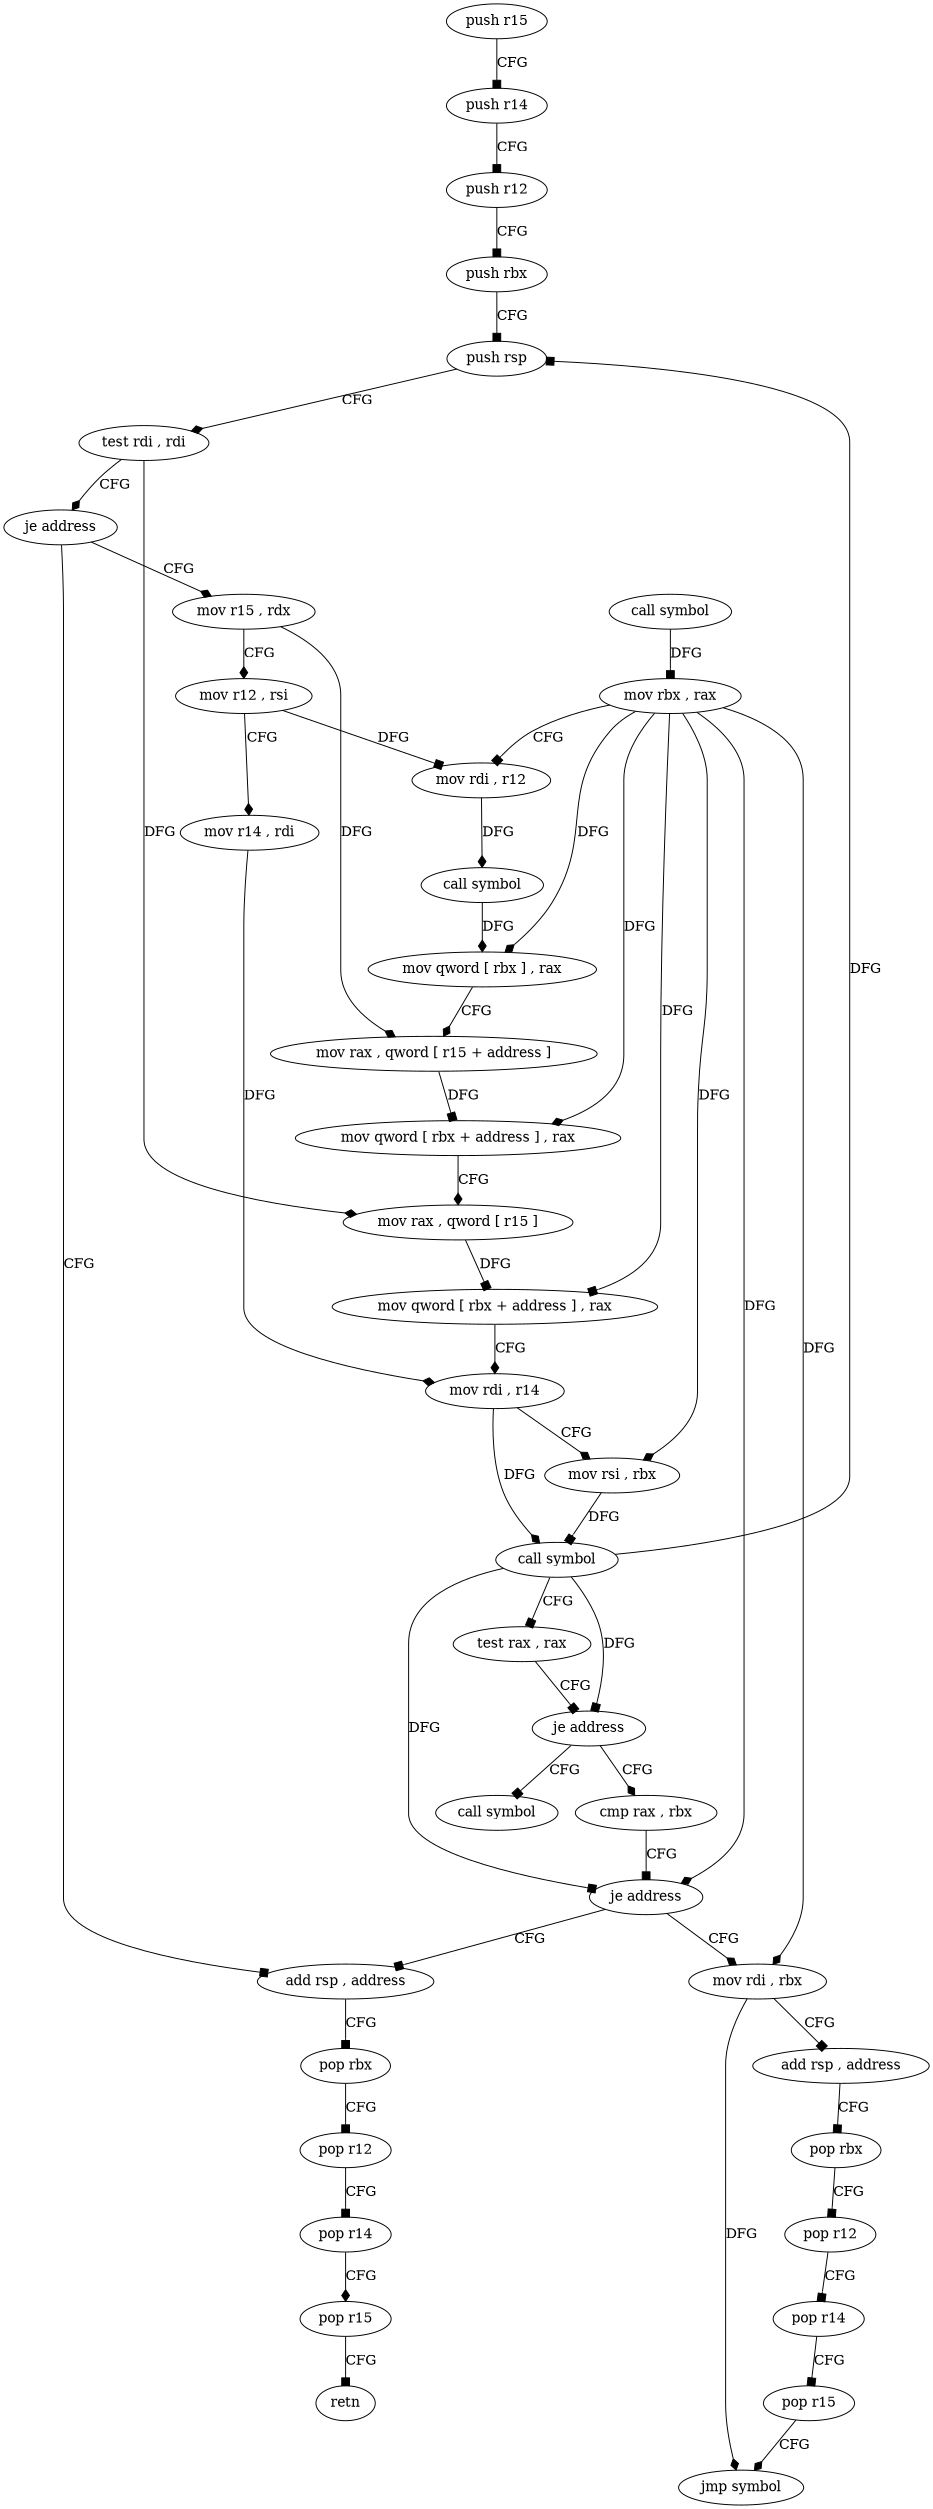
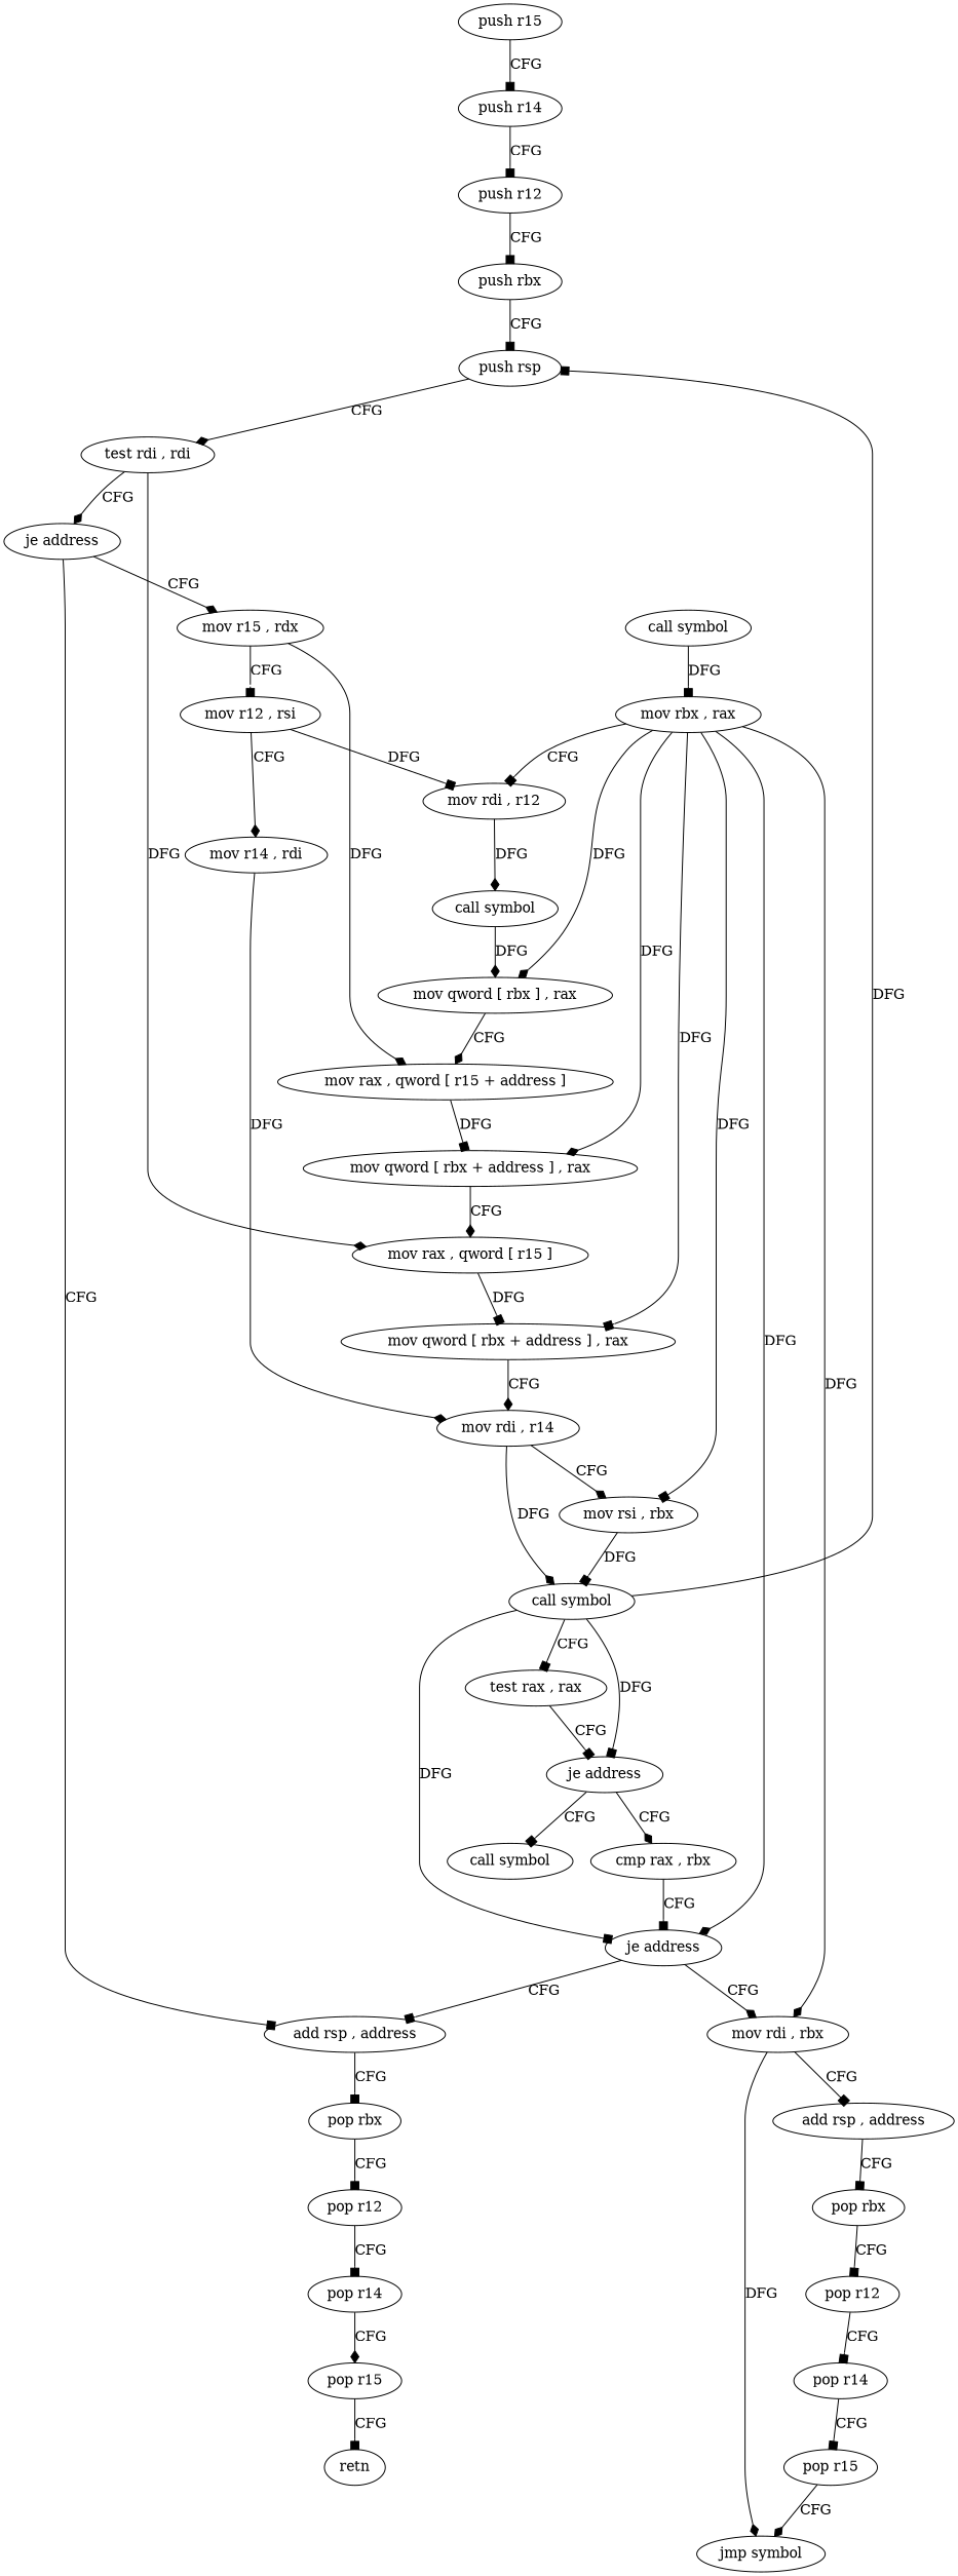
  digraph {
    edge [arrowhead=box]
    n1 [label="push r15"]
    n2 [label="push r14"]
    n3 [label="push r12"]
    n4 [label="push rbx"]
    n5 [label="push rsp"]
    n6 [label="test rdi , rdi"]
    n7 [label="je address"]
    n8 [label="mov rax , qword [ r15 ]"]
    n9 [label="add rsp , address"]
    n10 [label="mov r15 , rdx"]
    n11 [label="pop rbx"]
    n12 [label="mov r12 , rsi"]
    n13 [label="mov rax , qword [ r15 + address ]"]
    n14 [label="pop r12"]
    n15 [label="mov r14 , rdi"]
    n16 [label="mov rdi , r12"]
    n17 [label="mov qword [ rbx + address ] , rax"]
    n18 [label="mov qword [ rbx + address ] , rax"]
    n19 [label="pop r14"]
    n20 [label="pop r15"]
    n21 [label=retn]
    n22 [label="mov rdi , r14"]
    n23 [label="call symbol"]
    n24 [label="mov rsi , rbx"]
    n25 [label="call symbol"]
    n26 [label="call symbol"]
    n27 [label="mov rbx , rax"]
    n28 [label="mov qword [ rbx ] , rax"]
    n29 [label="je address"]
    n30 [label="mov rdi , rbx"]
    n31 [label="add rsp , address"]
    n32 [label="jmp symbol"]
    n33 [label="test rax , rax"]
    n34 [label="je address"]
    n35 [label="call symbol"]
    n36 [label="cmp rax , rbx"]
    n37 [label="pop rbx"]
    n38 [label="pop r12"]
    n39 [label="pop r14"]
    n40 [label="pop r15"]
    n1 -> n2 [label=CFG]
    n2 -> n3 [label=CFG]
    n3 -> n4 [label=CFG]
    n4 -> n5 [label=CFG]
    n5 -> n6 [arrowhead=diamond label=CFG]
    n6 -> n7 [arrowhead=diamond label=CFG]
    n6 -> n8 [arrowhead=diamond label=DFG]
    n7 -> n9 [label=CFG]
    n7 -> n10 [arrowhead=diamond label=CFG]
    n8 -> n18 [label=DFG]
    n9 -> n11 [label=CFG]
-   n10 -> n12 [arrowhead=diamond label=CFG]
+   n10 -> n12 [label=CFG]
    n10 -> n13 [arrowhead=diamond label=DFG]
    n11 -> n14 [label=CFG]
    n12 -> n15 [arrowhead=diamond label=CFG]
    n12 -> n16 [label=DFG]
    n13 -> n17 [label=DFG]
    n14 -> n19 [label=CFG]
    n15 -> n22 [arrowhead=diamond label=DFG]
    n16 -> n23 [arrowhead=diamond label=DFG]
    n17 -> n8 [arrowhead=diamond label=CFG]
    n18 -> n22 [arrowhead=diamond label=CFG]
    n19 -> n20 [arrowhead=diamond label=CFG]
    n20 -> n21 [label=CFG]
    n22 -> n24 [arrowhead=diamond label=CFG]
    n22 -> n25 [arrowhead=diamond label=DFG]
    n23 -> n28 [arrowhead=diamond label=DFG]
    n24 -> n25 [label=DFG]
    n25 -> n5 [label=DFG]
    n25 -> n29 [label=DFG]
    n25 -> n33 [label=CFG]
    n25 -> n34 [label=DFG]
    n26 -> n27 [label=DFG]
    n27 -> n16 [label=CFG]
    n27 -> n17 [arrowhead=diamond label=DFG]
    n27 -> n18 [label=DFG]
-   n27 -> n24 [arrowhead=diamond label=DFG]
+   n27 -> n24 [label=DFG]
    n27 -> n28 [arrowhead=diamond label=DFG]
    n27 -> n29 [arrowhead=diamond label=DFG]
    n27 -> n30 [arrowhead=diamond label=DFG]
    n28 -> n13 [arrowhead=diamond label=CFG]
    n29 -> n9 [label=CFG]
    n29 -> n30 [arrowhead=diamond label=CFG]
    n30 -> n31 [label=CFG]
    n30 -> n32 [arrowhead=diamond label=DFG]
    n31 -> n37 [label=CFG]
    n33 -> n34 [label=CFG]
    n34 -> n35 [label=CFG]
    n34 -> n36 [arrowhead=diamond label=CFG]
    n36 -> n29 [label=CFG]
    n37 -> n38 [label=CFG]
    n38 -> n39 [label=CFG]
    n39 -> n40 [label=CFG]
    n40 -> n32 [arrowhead=diamond label=CFG]
  }
